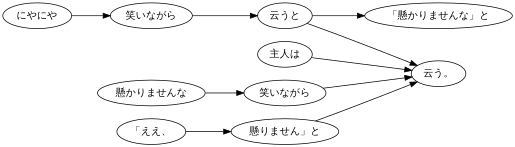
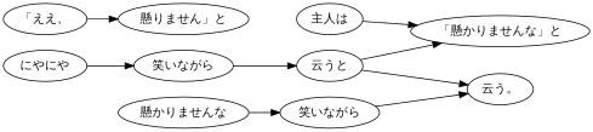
  digraph {
    rankdir=LR
    n1 [label="主人は"]
    n2 [label="云う。"]
    n3 [label="にやにや"]
    n4 [label="笑いながら"]
    n5 [label="云うと"]
    n6 [label="「懸かりませんな」と"]
    n7 [label="懸かりませんな"]
    n8 [label="笑いながら"]
    n9 [label="「ええ、"]
    n10 [label="懸りません」と"]
-   n1 -> n2
+   n1 -> n6
    n3 -> n4
    n4 -> n5
    n5 -> n2
    n5 -> n6
    n7 -> n8
    n8 -> n2
    n9 -> n10
-   n10 -> n2
  }
